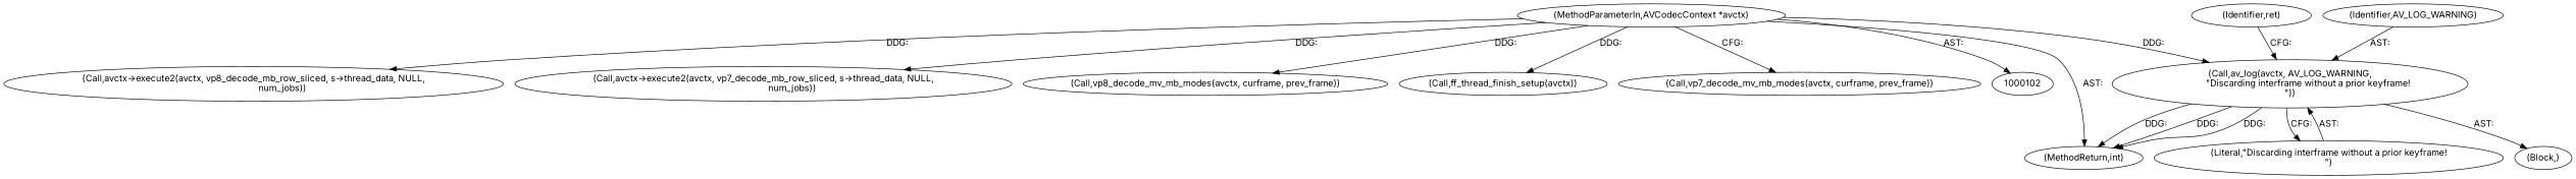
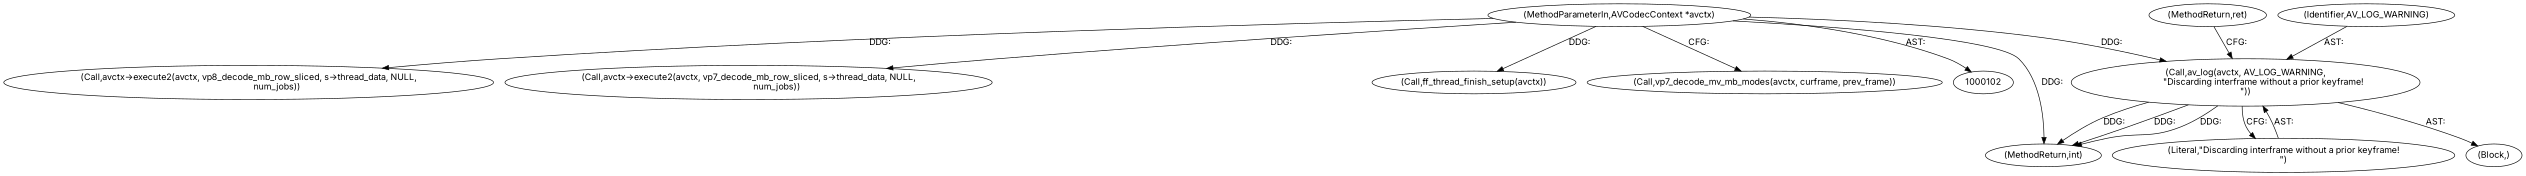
  digraph {
    fontname=Inter
    node [fontname=Inter]
    edge [fontname=Inter]
    n1 [label="(Call,av_log(avctx, AV_LOG_WARNING,\n               \"Discarding interframe without a prior keyframe!\n\"))"]
    n2 [label="(Block,)"]
    n3 [label="(MethodReturn,int)"]
    n4 [label="(Literal,\"Discarding interframe without a prior keyframe!\n\")"]
    n5 [label="(MethodParameterIn,AVCodecContext *avctx)"]
    n6 [label="(Call,avctx->execute2(avctx, vp8_decode_mb_row_sliced, s->thread_data, NULL,\n                        num_jobs))"]
    n7 [label="(Call,avctx->execute2(avctx, vp7_decode_mb_row_sliced, s->thread_data, NULL,\n                        num_jobs))"]
-   n8 [label="(Call,vp8_decode_mv_mb_modes(avctx, curframe, prev_frame))"]
    n9 [label="(Call,ff_thread_finish_setup(avctx))"]
    n10 [label="(Call,vp7_decode_mv_mb_modes(avctx, curframe, prev_frame))"]
    1000102
-   n12 [label="(Identifier,ret)"]
+   n12 [label="(MethodReturn,ret)"]
    n13 [label="(Identifier,AV_LOG_WARNING)"]
    n1 -> n2 [label="AST: "]
    n1 -> n3 [label="DDG: "]
    n1 -> n3 [label="DDG: "]
    n1 -> n3 [label="DDG: "]
    n1 -> n4 [label="CFG: "]
    n4 -> n1 [label="AST: "]
    n5 -> n1 [label="DDG: "]
-   n5 -> n3 [label="AST: "]
+   n5 -> n3 [label="DDG: "]
    n5 -> n6 [label="DDG: "]
    n5 -> n7 [label="DDG: "]
-   n5 -> n8 [label="DDG: "]
    n5 -> n9 [label="DDG: "]
    n5 -> n10 [label="CFG: "]
    n5 -> 1000102 [label="AST: "]
    n12 -> n1 [label="CFG: "]
    n13 -> n1 [label="AST: "]
  }
